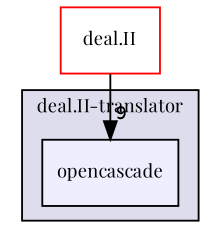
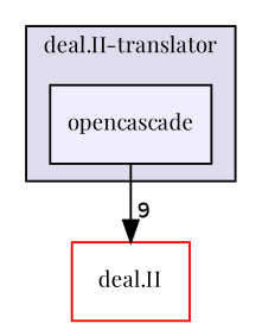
  digraph {
    compound=true
    fontname="Playfair Display"
    node [fontname="Playfair Display" fontsize=10 shape=box style=filled]
    n1 [fillcolor="#eeeeff" label=opencascade pencolor=black]
    n2 [color=red fillcolor=white label="deal.II"]
    subgraph cluster_1 {
      bgcolor="#ddddee"
      fontsize=10
      label="deal.II-translator"
      pencolor=black
      n1
    }
-   n2 -> n1 [headlabel=9 labeldistance=1.5 labelfontname=Helvetica labelfontsize=10 fontname="Playfair Display"]
+   n1 -> n2 [headlabel=9 labeldistance=1.5 labelfontname=Helvetica labelfontsize=10 fontname="Playfair Display"]
  }
